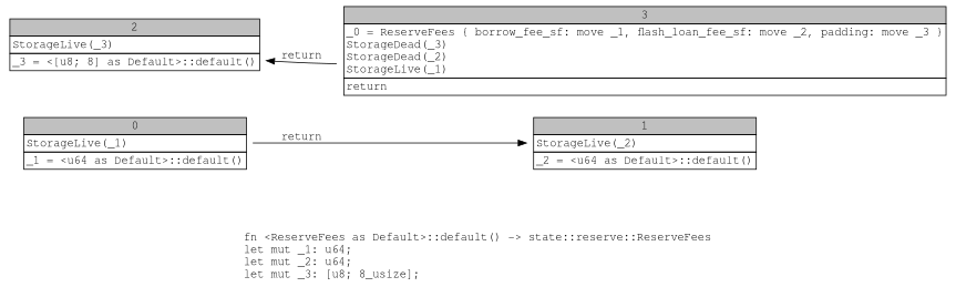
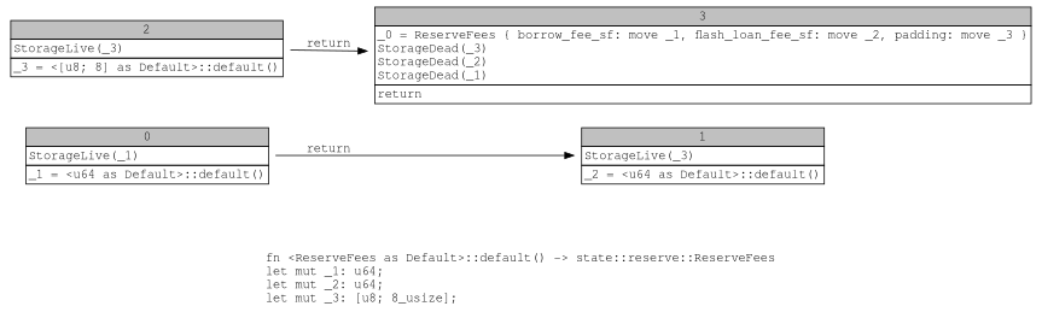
  digraph {
    fontname="Courier, monospace"
    label=<fn &lt;ReserveFees as Default&gt;::default() -&gt; state::reserve::ReserveFees<br align="left"/>let mut _1: u64;<br align="left"/>let mut _2: u64;<br align="left"/>let mut _3: [u8; 8_usize];<br align="left"/>>
    rankdir=LR
    node [fontname="Courier, monospace" shape=none]
    edge [fontname="Courier, monospace"]
    n1 [label=<<table border="0" cellborder="1" cellspacing="0"><tr><td bgcolor="gray" align="center" colspan="1">0</td></tr><tr><td align="left" balign="left">StorageLive(_1)<br/></td></tr><tr><td align="left">_1 = &lt;u64 as Default&gt;::default()</td></tr></table>>]
-   n2 [label=<<table border="0" cellborder="1" cellspacing="0"><tr><td bgcolor="gray" align="center" colspan="1">1</td></tr><tr><td align="left" balign="left">StorageLive(_2)<br/></td></tr><tr><td align="left">_2 = &lt;u64 as Default&gt;::default()</td></tr></table>>]
+   n2 [label=<<table border="0" cellborder="1" cellspacing="0"><tr><td bgcolor="gray" align="center" colspan="1">1</td></tr><tr><td align="left" balign="left">StorageLive(_3)<br/></td></tr><tr><td align="left">_2 = &lt;u64 as Default&gt;::default()</td></tr></table>>]
    n3 [label=<<table border="0" cellborder="1" cellspacing="0"><tr><td bgcolor="gray" align="center" colspan="1">2</td></tr><tr><td align="left" balign="left">StorageLive(_3)<br/></td></tr><tr><td align="left">_3 = &lt;[u8; 8] as Default&gt;::default()</td></tr></table>>]
-   n4 [label=<<table border="0" cellborder="1" cellspacing="0"><tr><td bgcolor="gray" align="center" colspan="1">3</td></tr><tr><td align="left" balign="left">_0 = ReserveFees { borrow_fee_sf: move _1, flash_loan_fee_sf: move _2, padding: move _3 }<br/>StorageDead(_3)<br/>StorageDead(_2)<br/>StorageLive(_1)<br/></td></tr><tr><td align="left">return</td></tr></table>>]
+   n4 [label=<<table border="0" cellborder="1" cellspacing="0"><tr><td bgcolor="gray" align="center" colspan="1">3</td></tr><tr><td align="left" balign="left">_0 = ReserveFees { borrow_fee_sf: move _1, flash_loan_fee_sf: move _2, padding: move _3 }<br/>StorageDead(_3)<br/>StorageDead(_2)<br/>StorageDead(_1)<br/></td></tr><tr><td align="left">return</td></tr></table>>]
    n1 -> n2 [label=return]
-   n4 -> n3 [label=return]
+   n3 -> n4 [label=return]
  }
